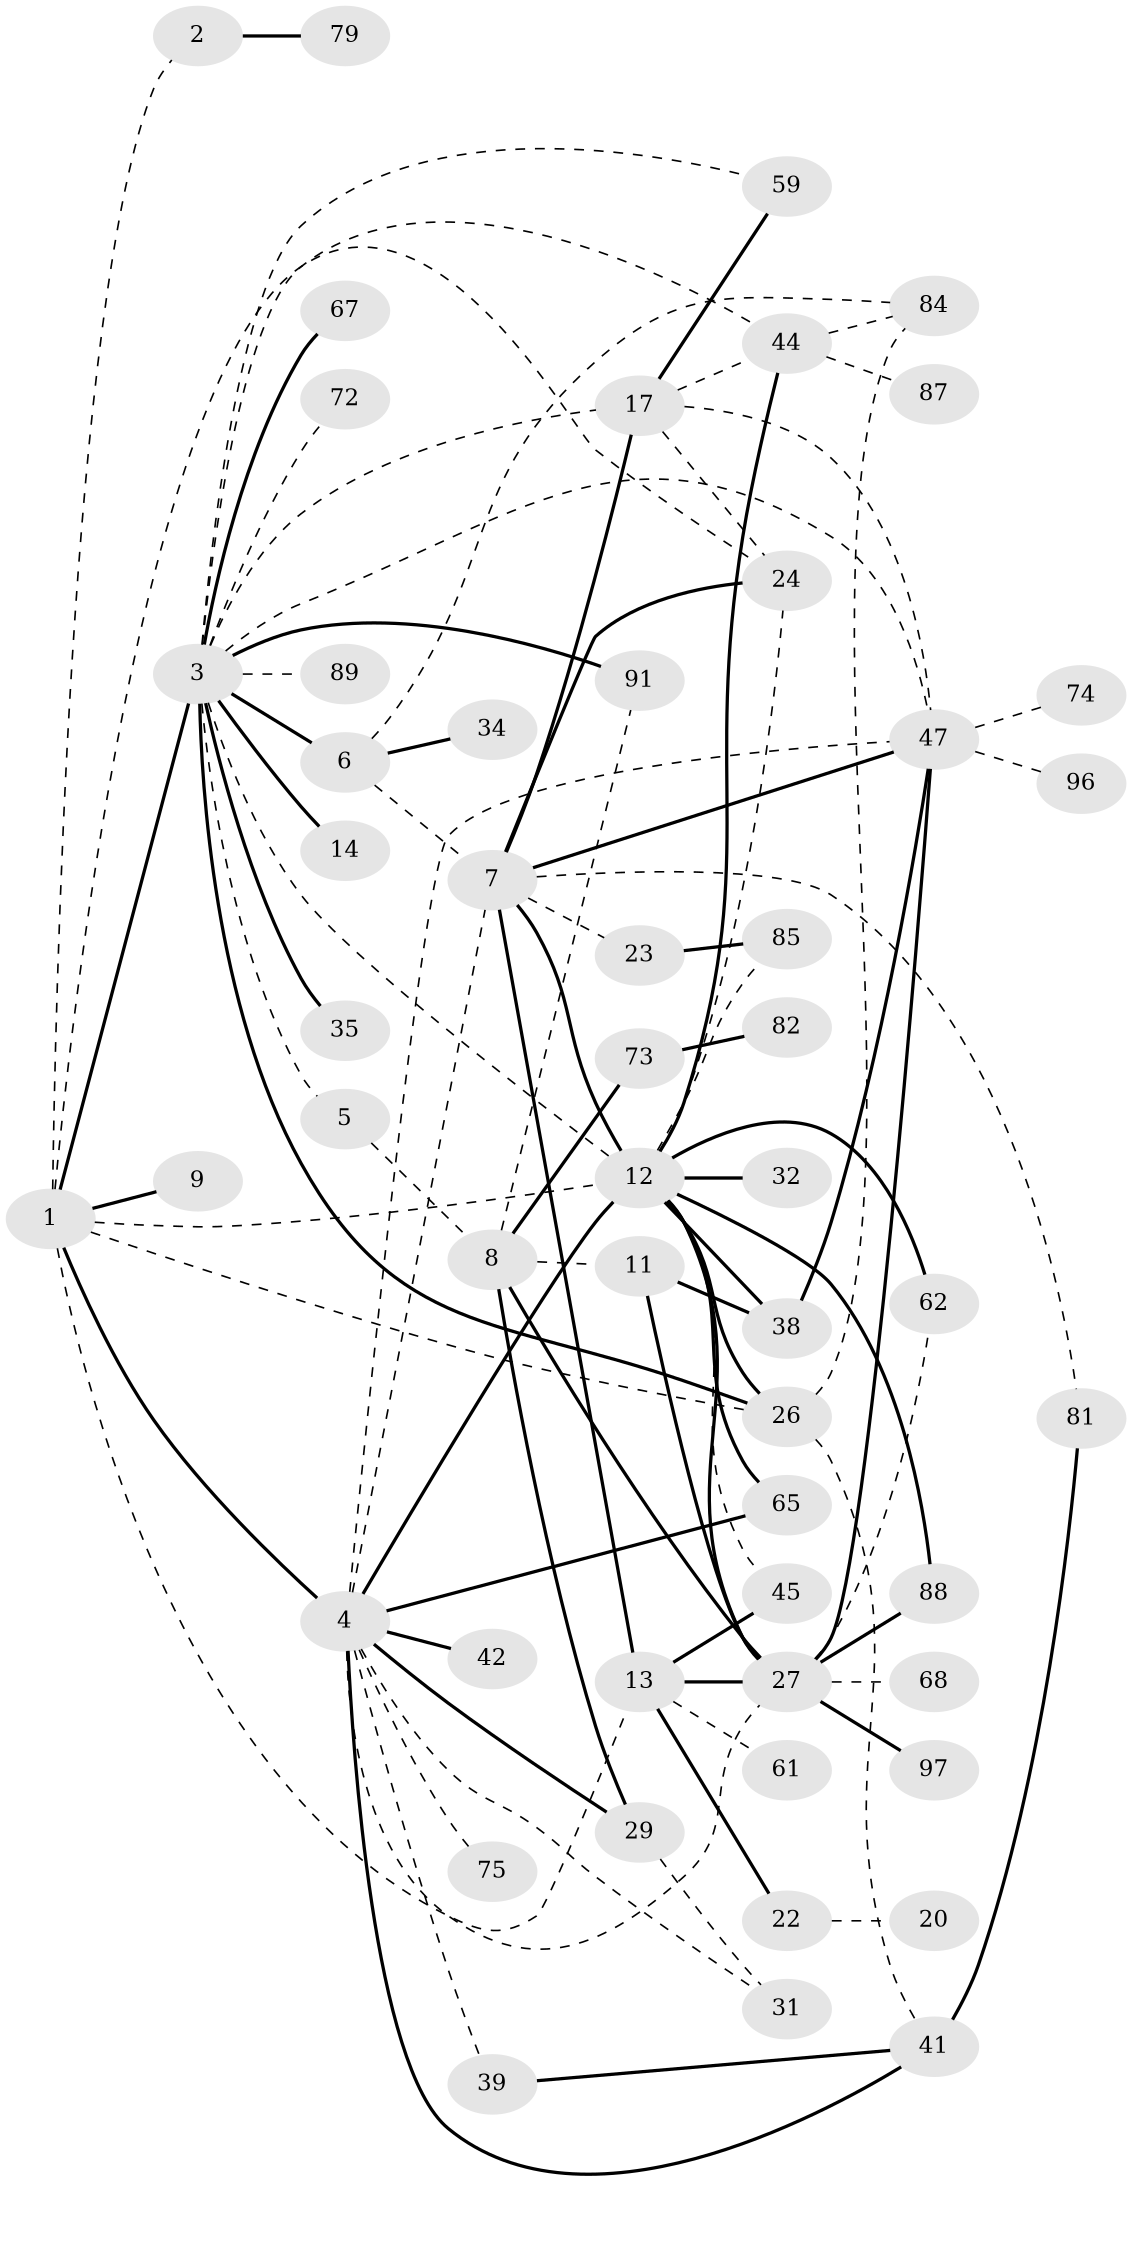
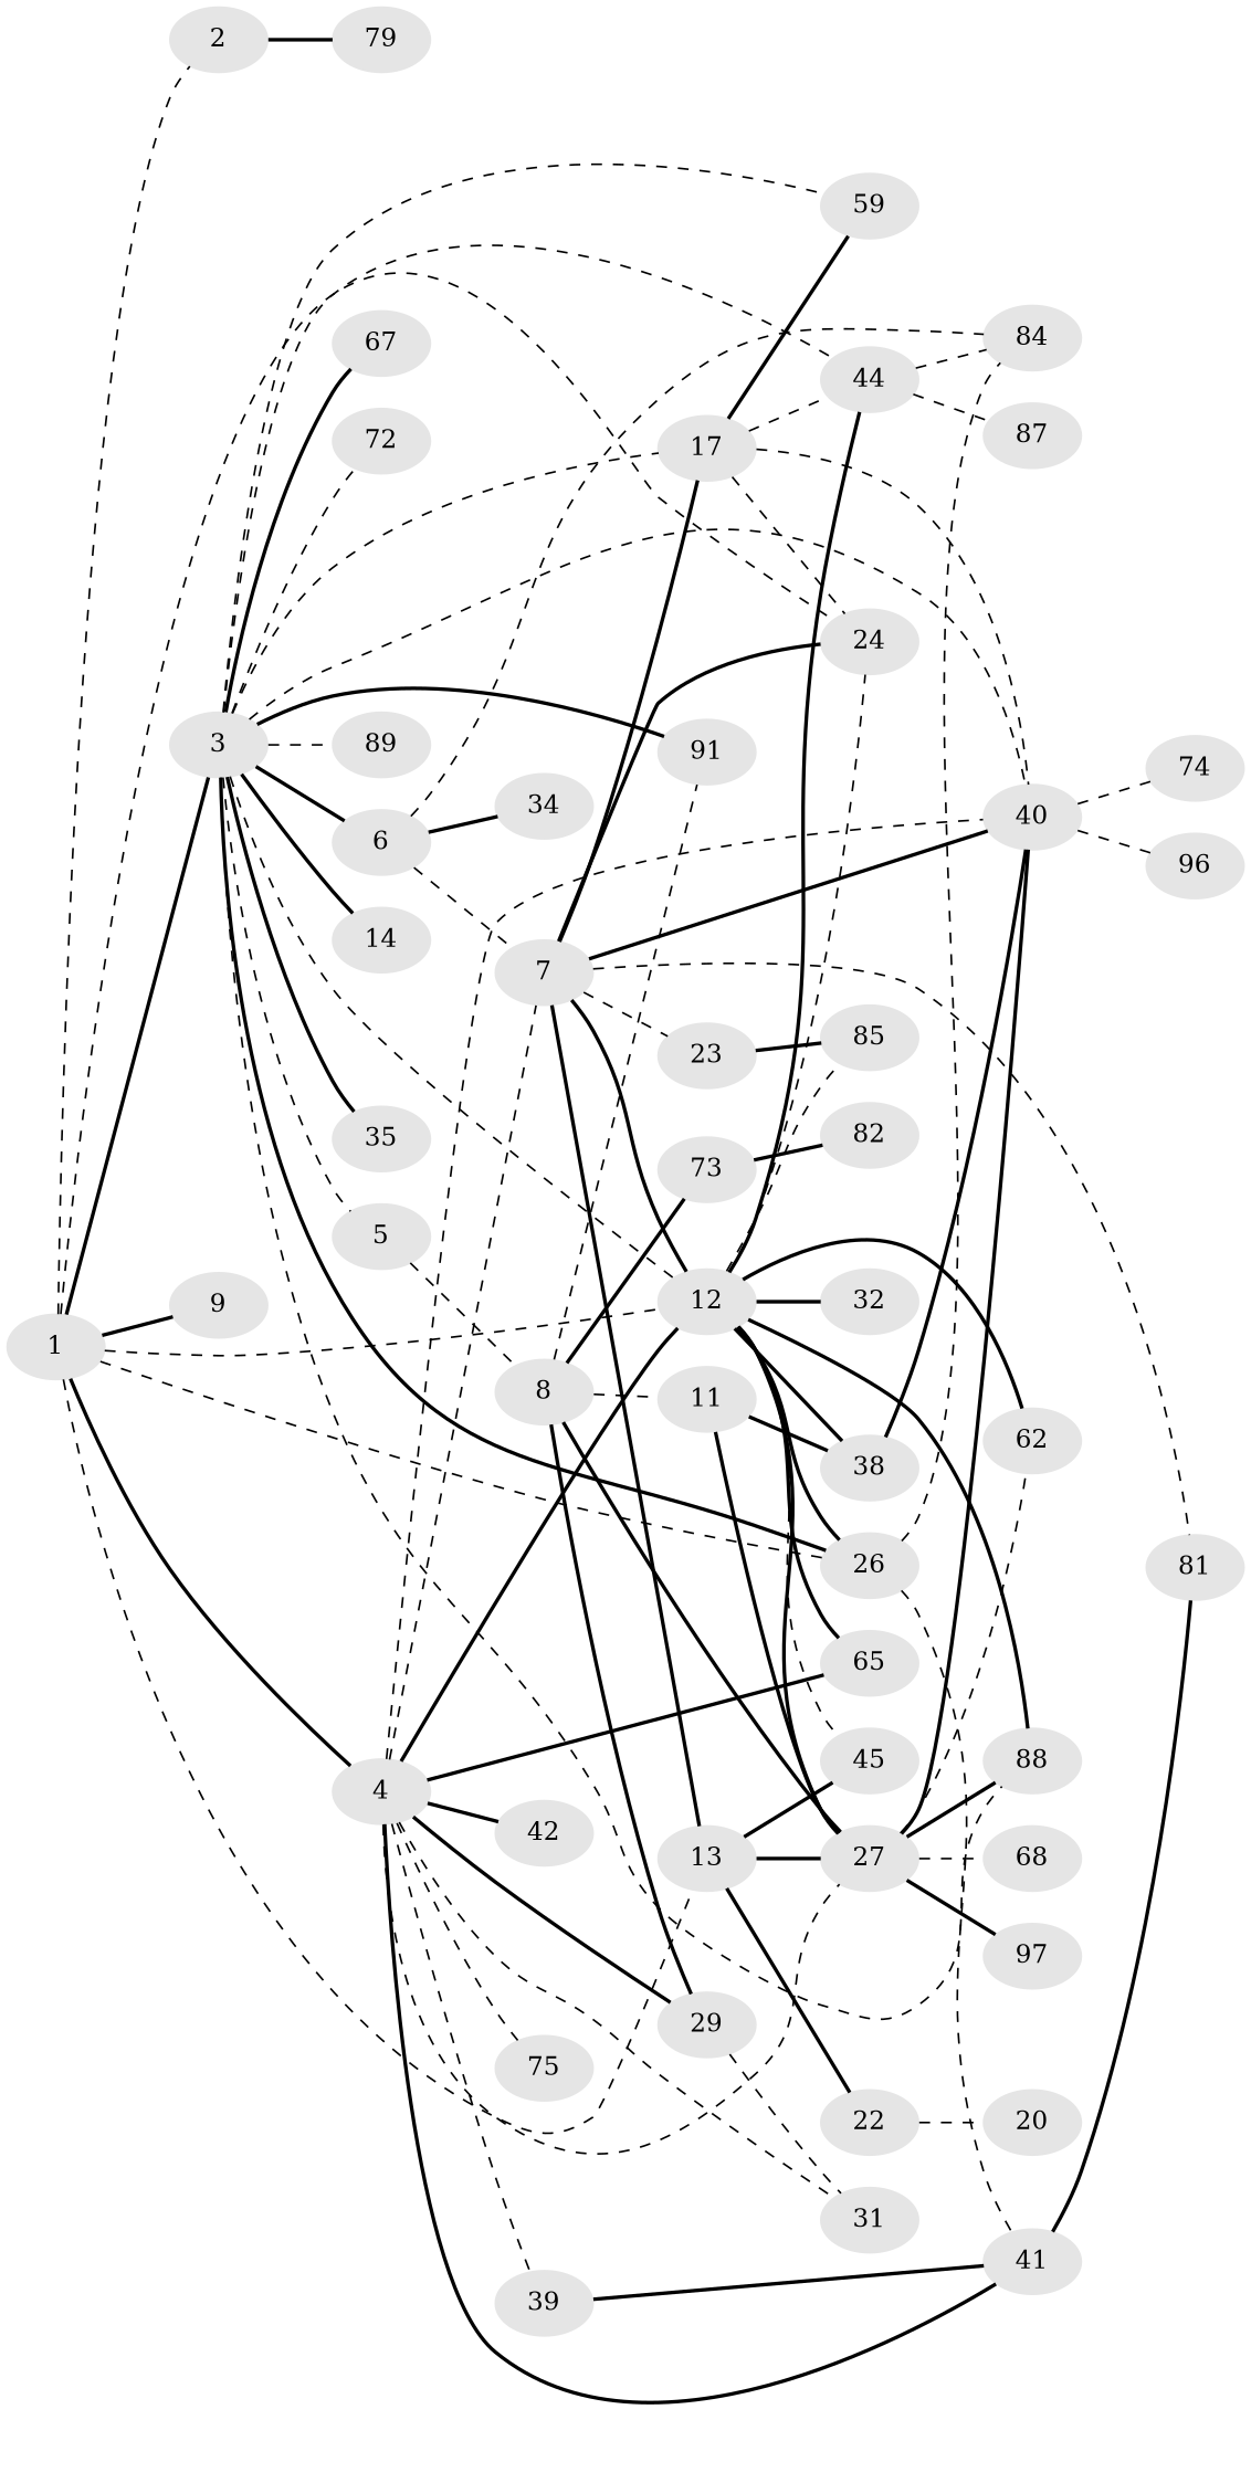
  graph {
    rankdir=LR
    node [color=gray90 style=filled]
    edge [style=bold]
    1
    2
    3 [super="+55+21+53+51+54"]
    4 [super="+10"]
    9
    12 [super="+28+80+20+95+15"]
    13
    24 [super="+90"]
    26 [super="+48"]
    79
    5
    6
    14
    17 [super="+52+71"]
    35
-   40 [super="+78+47+64" label=47]
+   40 [super="+78+47+64"]
    44 [super="+69"]
    59
    67
    72
    88
    89
    91
    7 [super="+83+33+18"]
    27 [super="+43+37"]
    29 [super="+63"]
    31
    39 [super="+94"]
    41 [super="+70+107"]
    42
    65
    75
    38
    32
    45 [super="+57"]
    62
    85
    22
-   61
    84
    8
    34
    74
    96
    87 [super="+100"]
    23
    81 [super="+105"]
    68
    97
    11 [super="+30+86"]
    73 [super="+102"]
    82
    n53 [label=20]
    1 -- 2 [style=dashed]
    1 -- 3
    1 -- 4
    1 -- 9
    1 -- 12 [style=dashed]
    1 -- 13 [style=dashed]
    1 -- 24 [style=dashed]
    1 -- 26 [style=dashed]
    2 -- 79
    3 -- 12 [style=dashed]
    3 -- 26
    3 -- 5 [style=dashed]
    3 -- 6
    3 -- 14
    3 -- 17 [style=dashed weight=2]
    3 -- 35
    3 -- 40 [style=dashed]
    3 -- 44 [style=dashed]
    3 -- 59 [style=dashed]
    3 -- 67
    3 -- 72 [style=dashed]
+   3 -- 88 [style=dashed]
    3 -- 89 [style=dashed]
    3 -- 91
    4 -- 12 [weight=2]
    4 -- 40 [style=dashed weight=2]
    4 -- 7 [style=dashed]
    4 -- 27 [style=dashed]
    4 -- 29
    4 -- 31 [style=dashed]
    4 -- 39 [style=dashed]
    4 -- 41
    4 -- 42
    4 -- 65
    4 -- 75 [style=dashed]
    12 -- 24 [style=dashed]
    12 -- 26 [weight=2]
    12 -- 44
    12 -- 88
    12 -- 27
    12 -- 65
    12 -- 38
    12 -- 32
    12 -- 45 [style=dashed]
    12 -- 62
    12 -- 85 [style=dashed]
    13 -- 27
    13 -- 45
    13 -- 22
-   13 -- 61 [style=dashed]
    26 -- 41 [style=dashed]
    26 -- 84 [style=dashed]
    5 -- 8 [style=dashed]
    6 -- 7 [style=dashed]
    6 -- 84 [style=dashed]
    6 -- 34
    17 -- 24 [style=dashed]
    17 -- 40 [style=dashed]
    17 -- 44 [style=dashed]
    17 -- 59
    40 -- 74 [style=dashed]
    40 -- 96 [style=dashed]
    44 -- 84 [style=dashed]
    44 -- 87 [style=dashed]
    7 -- 12
    7 -- 13
    7 -- 24
    7 -- 17 [weight=2]
    7 -- 40
    7 -- 23 [style=dashed]
    7 -- 81 [style=dashed]
    27 -- 40
    27 -- 88
    27 -- 62 [style=dashed]
    27 -- 68 [style=dashed]
    27 -- 97
    29 -- 31 [style=dashed]
    39 -- 41
    41 -- 81
    38 -- 40
    22 -- n53 [style=dashed]
    8 -- 91 [style=dashed]
    8 -- 27
    8 -- 29
    8 -- 11 [style=dashed]
    8 -- 73
    23 -- 85
    11 -- 27 [weight=2]
    11 -- 38
    73 -- 82
  }
